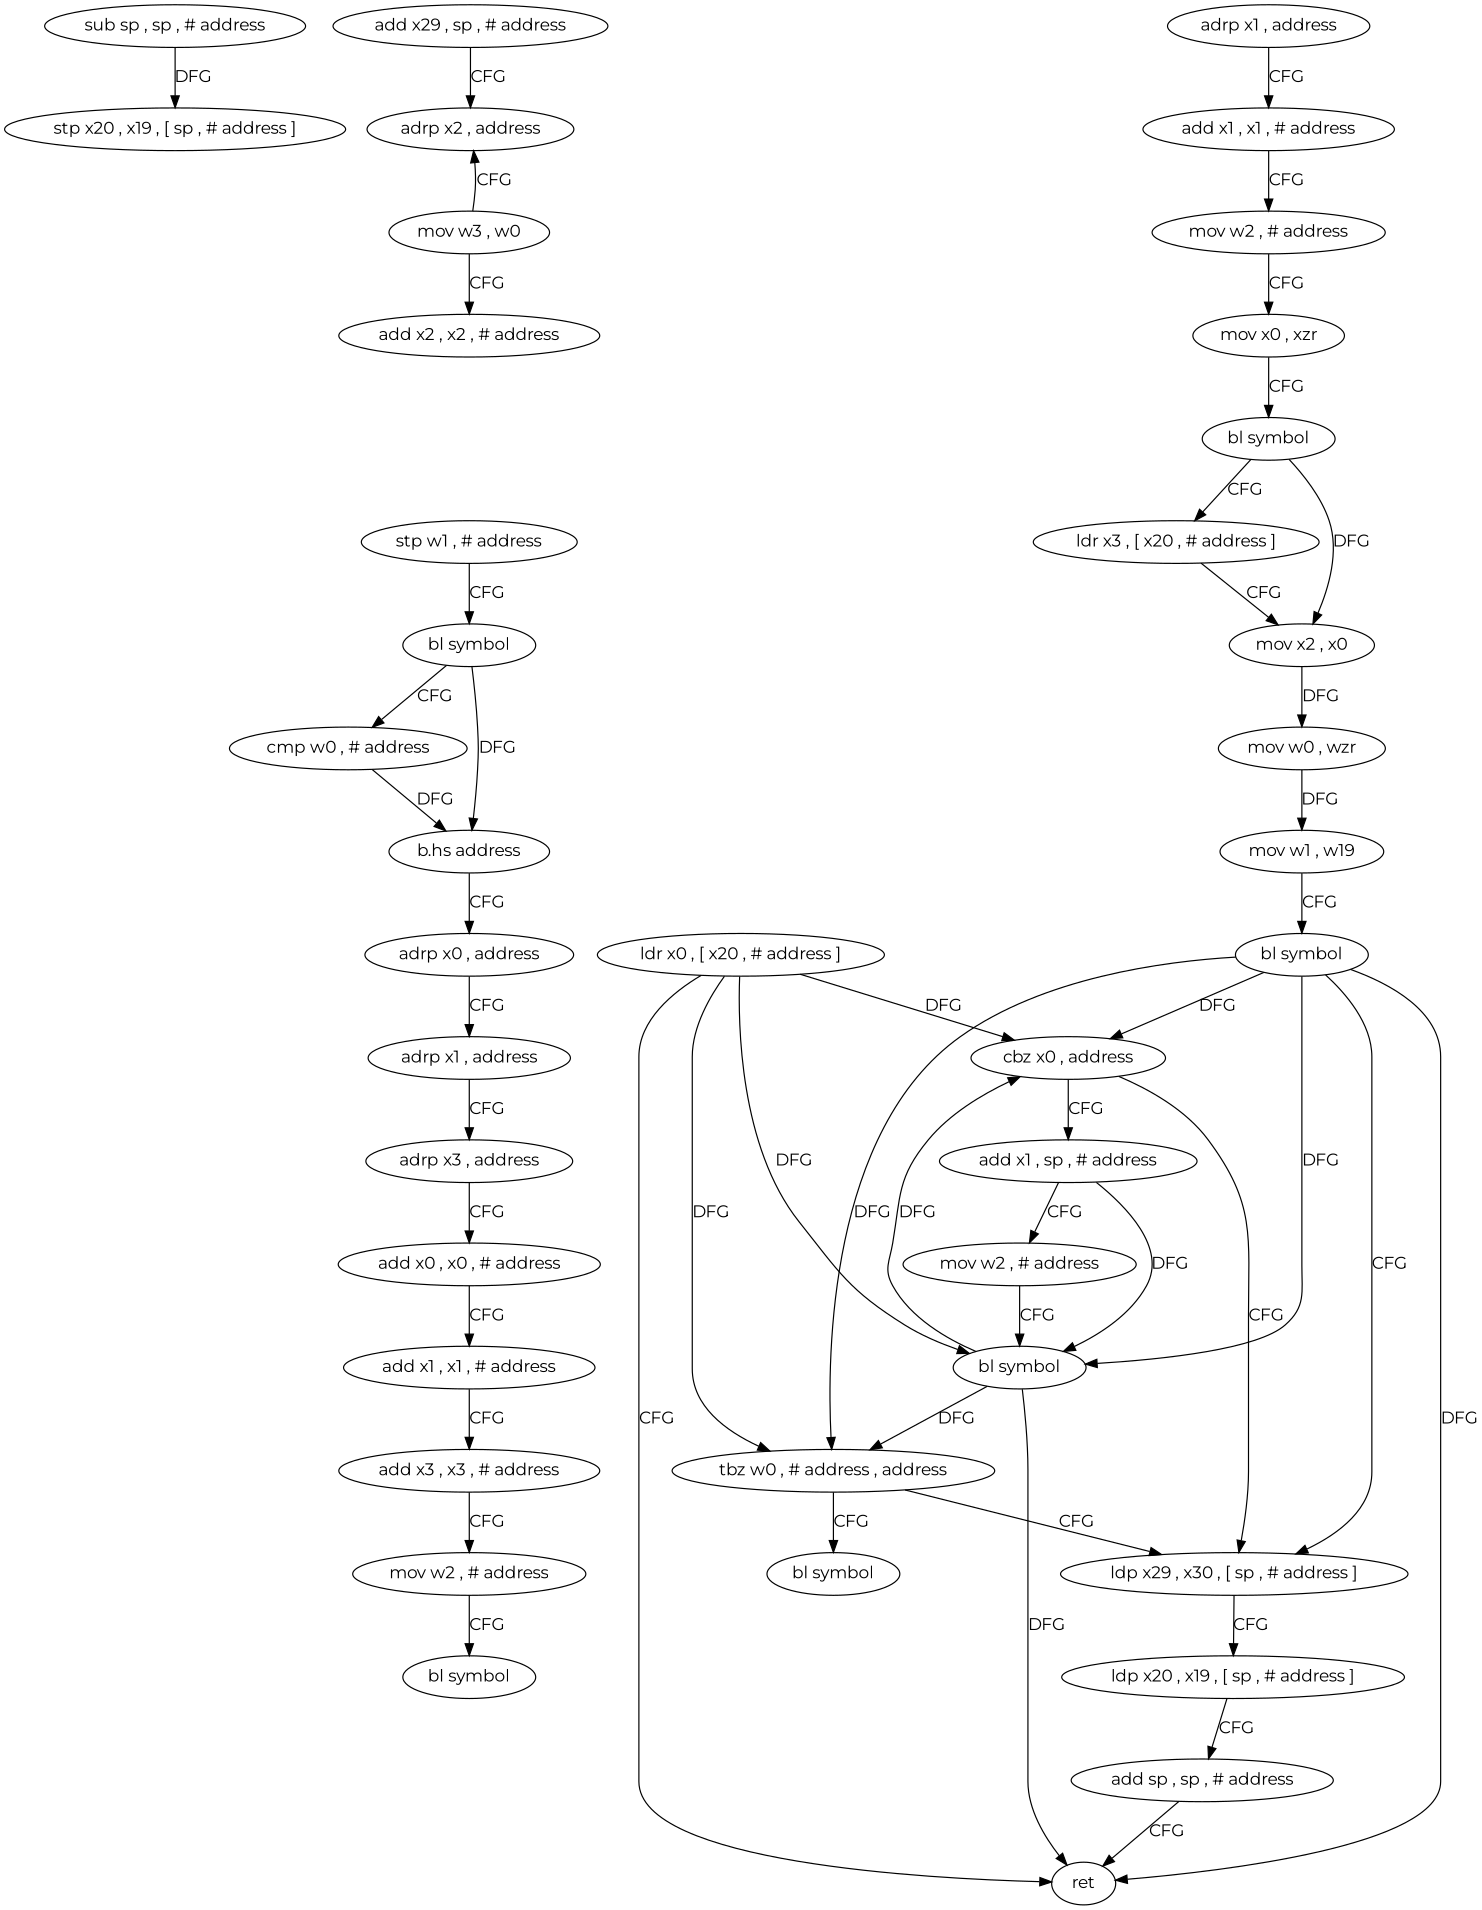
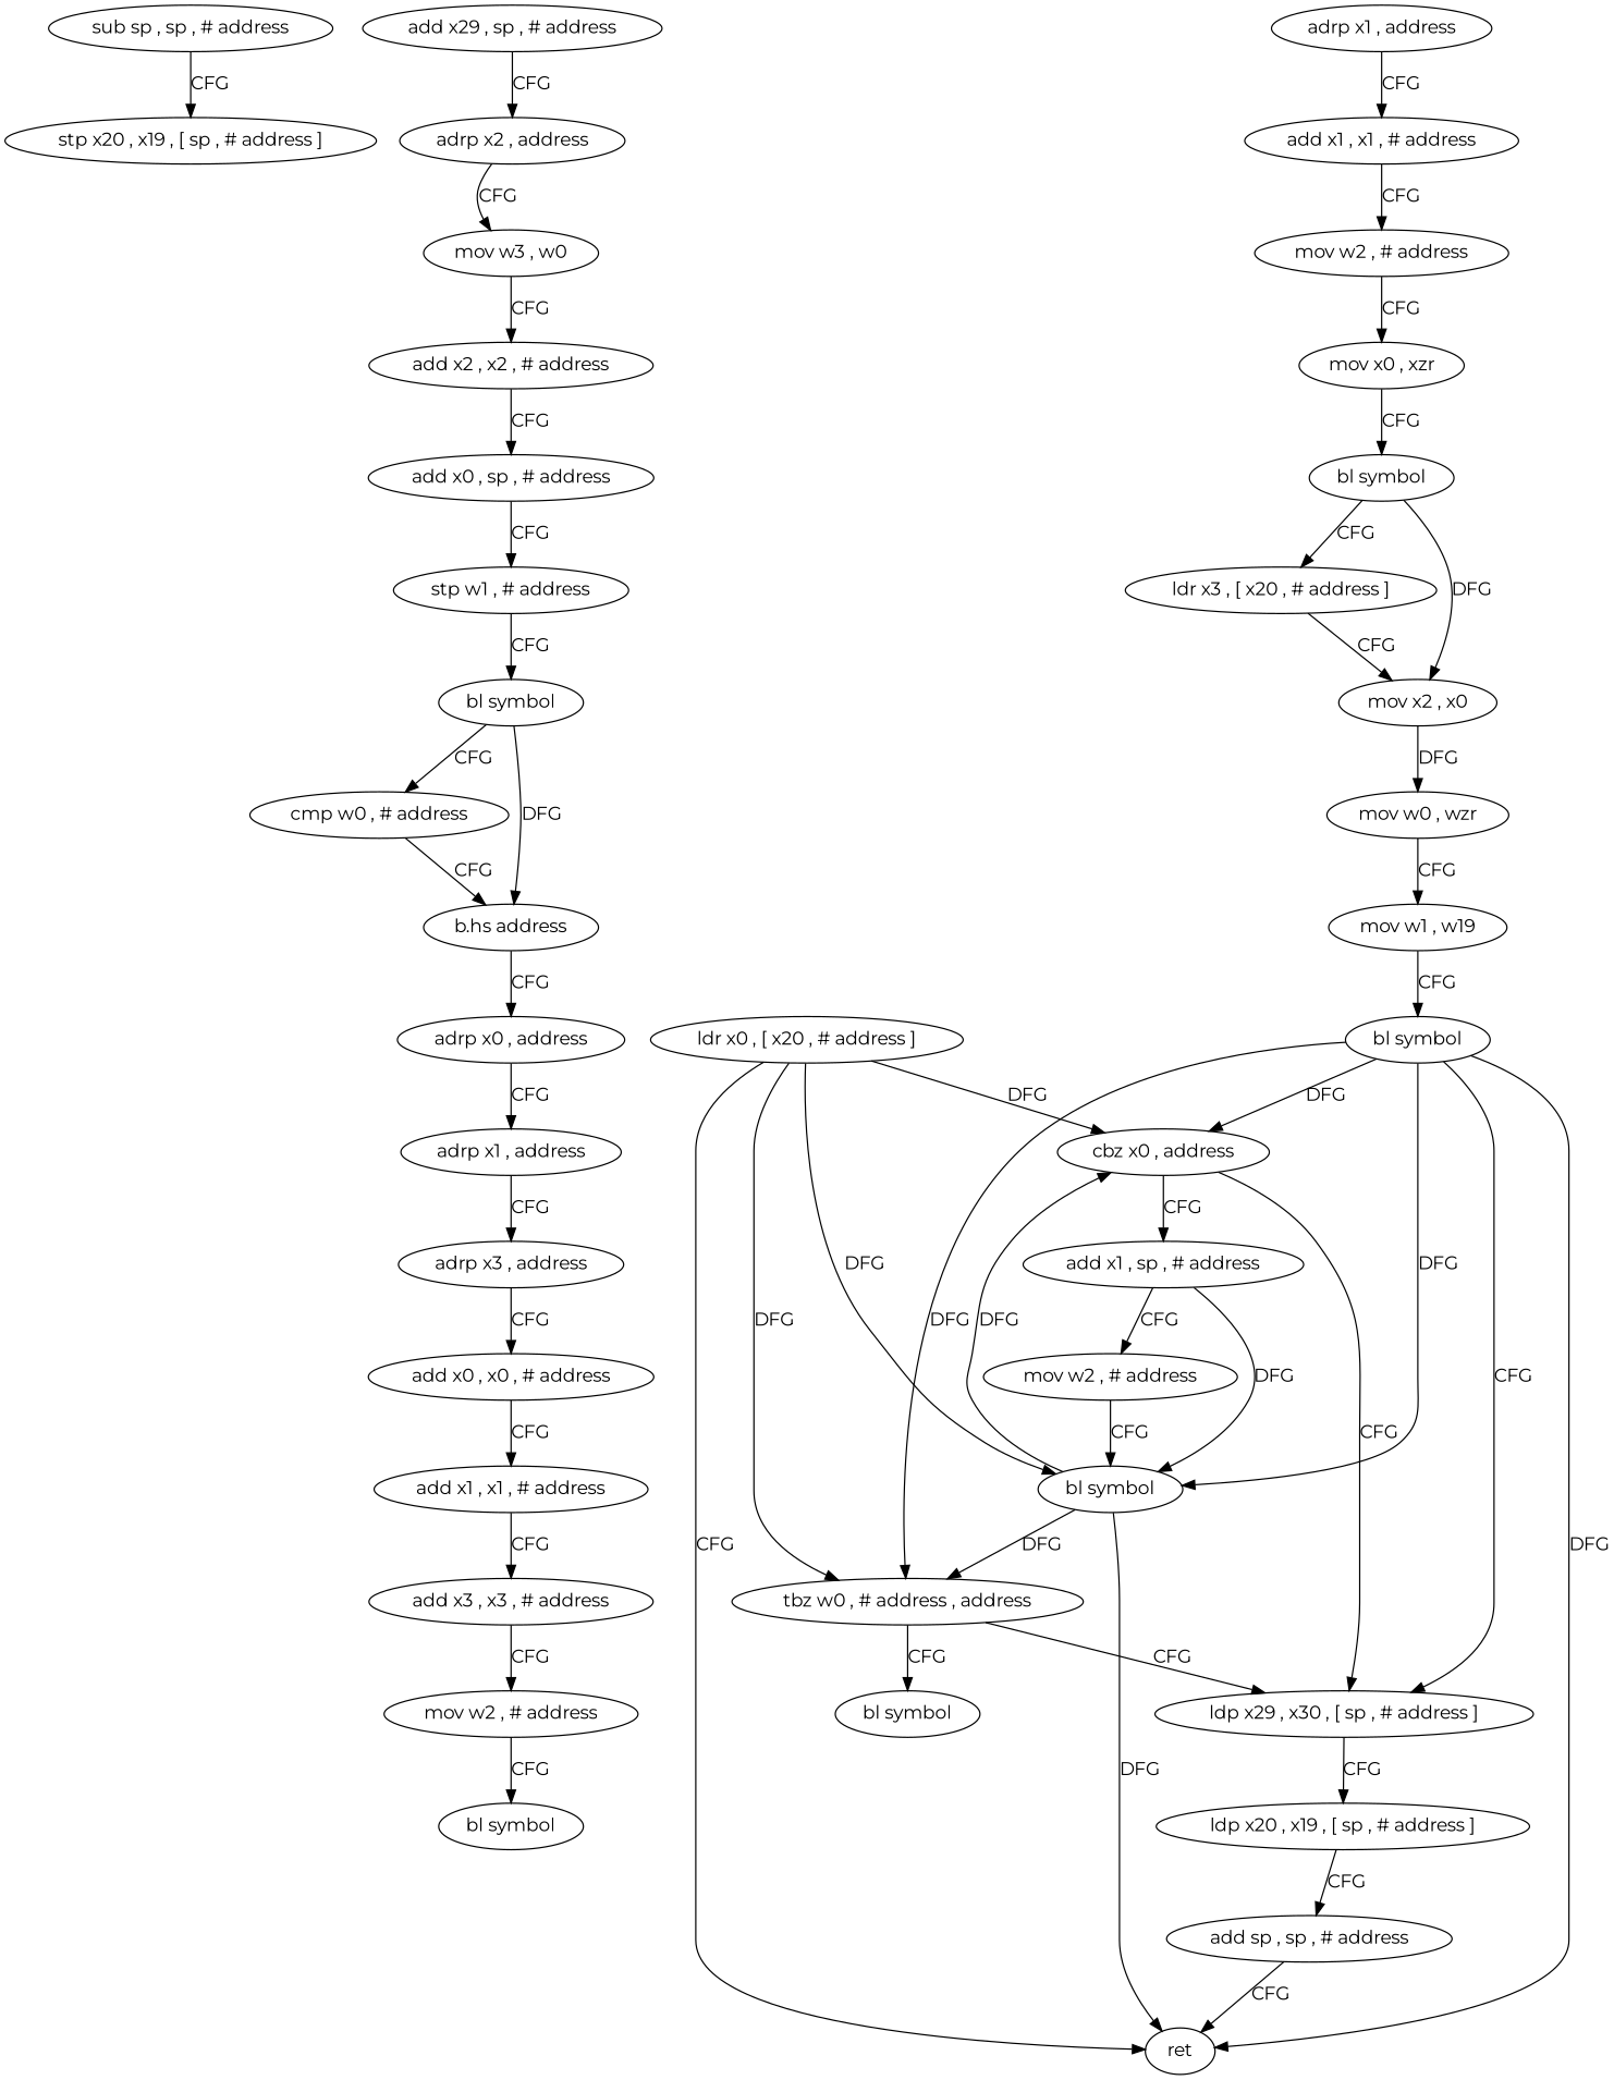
  digraph {
    fontname=Montserrat
    node [fontname=Montserrat]
    edge [fontname=Montserrat]
    n1 [label="sub sp , sp , # address"]
    n2 [label="stp x20 , x19 , [ sp , # address ]"]
    n3 [label="add x29 , sp , # address"]
    n4 [label="adrp x2 , address"]
    n5 [label="mov w3 , w0"]
    n6 [label="add x2 , x2 , # address"]
+   n7 [label="add x0 , sp , # address"]
    n8 [label="stp w1 , # address"]
    n9 [label="bl symbol"]
    n10 [label="cmp w0 , # address"]
    n11 [label="b.hs address"]
    n12 [label="adrp x0 , address"]
    n13 [label="adrp x1 , address"]
    n14 [label="adrp x3 , address"]
    n15 [label="ldr x0 , [ x20 , # address ]"]
    n16 [label="cbz x0 , address"]
    n17 [label=ret]
    n18 [label="bl symbol"]
    n19 [label="tbz w0 , # address , address"]
    n20 [label="add x0 , x0 , # address"]
    n21 [label="add x1 , x1 , # address"]
    n22 [label="add x3 , x3 , # address"]
    n23 [label="mov w2 , # address"]
    n24 [label="bl symbol"]
    n25 [label="ldp x29 , x30 , [ sp , # address ]"]
    n26 [label="add x1 , sp , # address"]
    n27 [label="bl symbol"]
    n28 [label="ldp x20 , x19 , [ sp , # address ]"]
    n29 [label="mov w2 , # address"]
    n30 [label="add sp , sp , # address"]
    n31 [label="adrp x1 , address"]
    n32 [label="add x1 , x1 , # address"]
    n33 [label="mov w1 , w19"]
    n34 [label="bl symbol"]
    n35 [label="mov w2 , # address"]
    n36 [label="mov x0 , xzr"]
    n37 [label="bl symbol"]
    n38 [label="ldr x3 , [ x20 , # address ]"]
    n39 [label="mov x2 , x0"]
    n40 [label="mov w0 , wzr"]
-   n1 -> n2 [label=DFG]
+   n1 -> n2 [label=CFG]
    n3 -> n4 [label=CFG]
-   n5 -> n4 [label=CFG]
+   n4 -> n5 [label=CFG]
    n5 -> n6 [label=CFG]
+   n6 -> n7 [label=CFG]
+   n7 -> n8 [label=CFG]
    n8 -> n9 [label=CFG]
    n9 -> n10 [label=CFG]
    n9 -> n11 [label=DFG]
-   n10 -> n11 [label=DFG]
+   n10 -> n11 [label=CFG]
    n11 -> n12 [label=CFG]
    n12 -> n13 [label=CFG]
    n13 -> n14 [label=CFG]
    n14 -> n20 [label=CFG]
    n15 -> n16 [label=DFG]
    n15 -> n17 [label=CFG]
    n15 -> n18 [label=DFG]
    n15 -> n19 [label=DFG]
    n16 -> n25 [label=CFG]
    n16 -> n26 [label=CFG]
    n18 -> n16 [label=DFG]
    n18 -> n17 [label=DFG]
    n18 -> n19 [label=DFG]
    n19 -> n25 [label=CFG]
    n19 -> n27 [label=CFG]
    n20 -> n21 [label=CFG]
    n21 -> n22 [label=CFG]
    n22 -> n23 [label=CFG]
    n23 -> n24 [label=CFG]
    n25 -> n28 [label=CFG]
    n26 -> n18 [label=DFG]
    n26 -> n29 [label=CFG]
    n28 -> n30 [label=CFG]
    n29 -> n18 [label=CFG]
    n30 -> n17 [label=CFG]
    n31 -> n32 [label=CFG]
    n32 -> n35 [label=CFG]
    n33 -> n34 [label=CFG]
    n34 -> n16 [label=DFG]
    n34 -> n17 [label=DFG]
    n34 -> n18 [label=DFG]
    n34 -> n19 [label=DFG]
    n34 -> n25 [label=CFG]
    n35 -> n36 [label=CFG]
    n36 -> n37 [label=CFG]
    n37 -> n38 [label=CFG]
    n37 -> n39 [label=DFG]
    n38 -> n39 [label=CFG]
    n39 -> n40 [label=DFG]
-   n40 -> n33 [label=DFG]
+   n40 -> n33 [label=CFG]
  }
